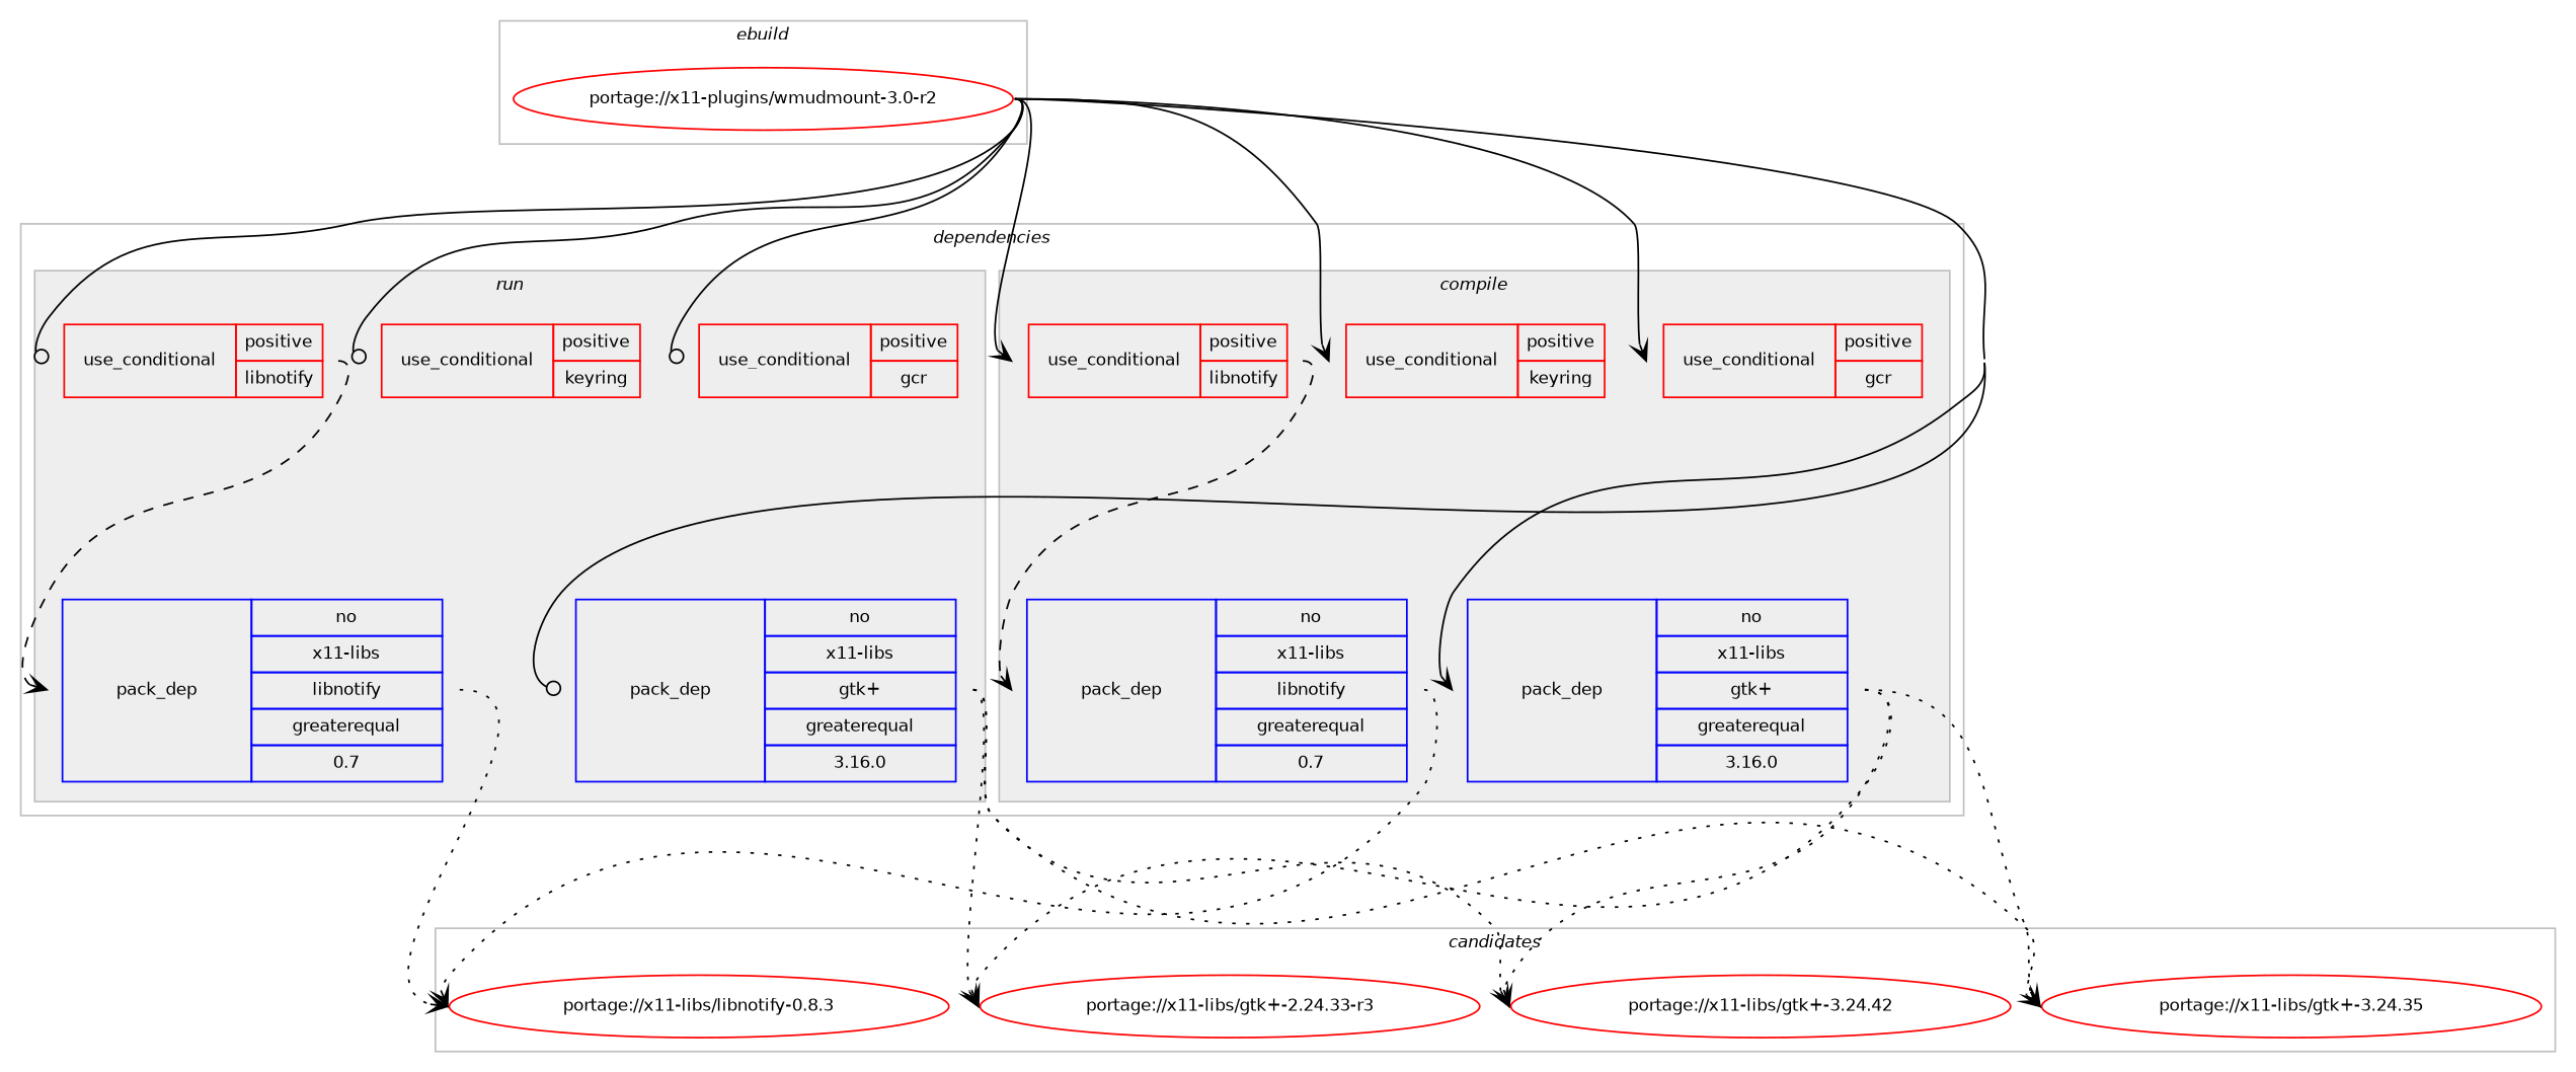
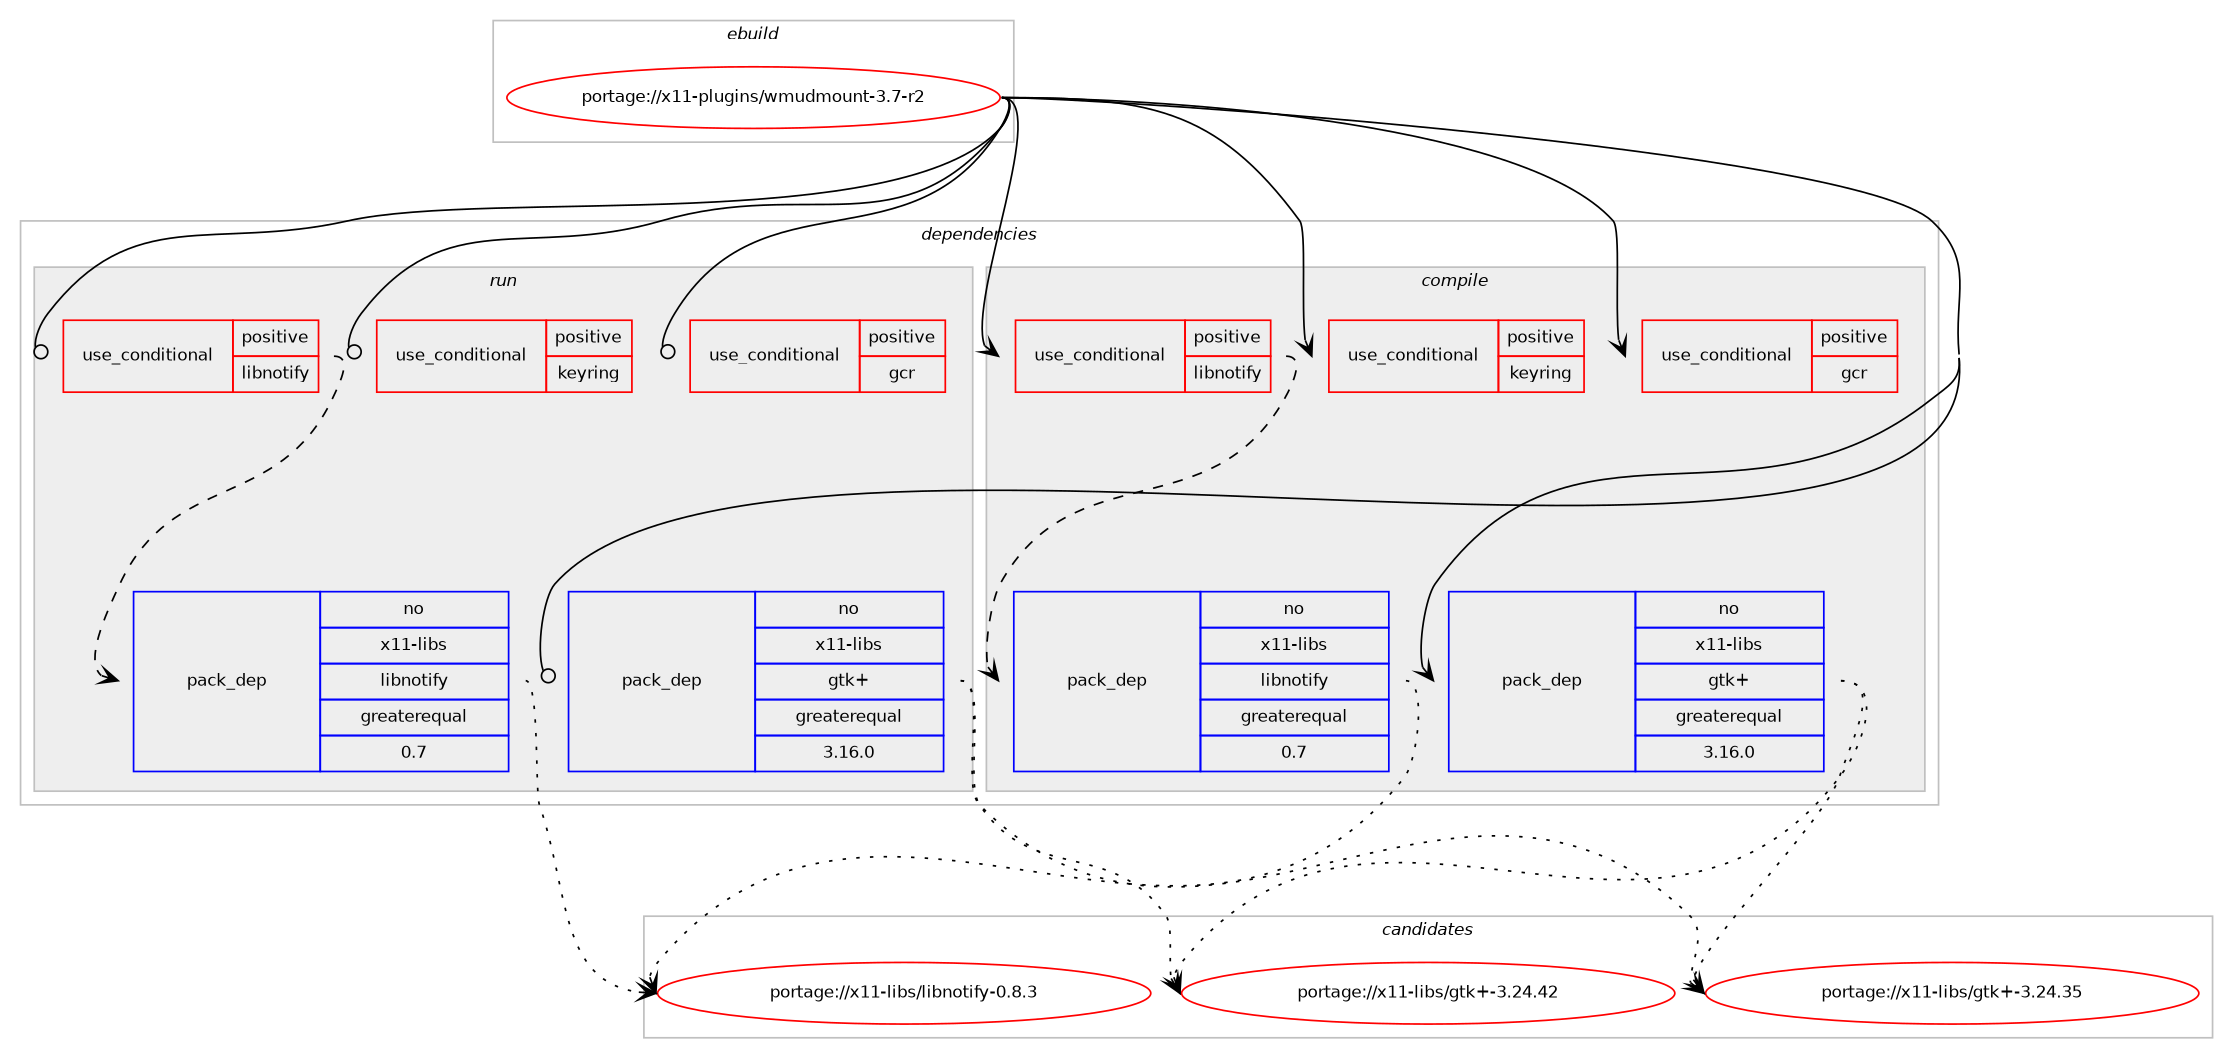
  digraph {
    compound=true
    concentrate=true
    fontname=Helvetica
    fontsize=10
    newrank=true
    rankdir=TB
    ranksep=1.5
    node [color=red fontname=Helvetica fontsize=10 shape=none]
    edge [arrowhead=vee headport=w style=solid tailport=e weight=20]
-   n1 [label="portage://x11-plugins/wmudmount-3.0-r2" width=4 shape=""]
+   n1 [label="portage://x11-plugins/wmudmount-3.7-r2" width=4 shape=""]
    n2 [label=<<TABLE BORDER="0" CELLBORDER="1" CELLSPACING="0" CELLPADDING="4"><TR><TD ROWSPAN="3" CELLPADDING="10">use_conditional</TD></TR><TR><TD>positive</TD></TR><TR><TD>gcr</TD></TR></TABLE>>]
    n3 [label=<<TABLE BORDER="0" CELLBORDER="1" CELLSPACING="0" CELLPADDING="4"><TR><TD ROWSPAN="3" CELLPADDING="10">use_conditional</TD></TR><TR><TD>positive</TD></TR><TR><TD>keyring</TD></TR></TABLE>>]
    n4 [color=blue label=<<TABLE BORDER="0" CELLBORDER="1" CELLSPACING="0" CELLPADDING="4" WIDTH="220"><TR><TD ROWSPAN="6" CELLPADDING="30">pack_dep</TD></TR><TR><TD WIDTH="110">no</TD></TR><TR><TD>x11-libs</TD></TR><TR><TD>libnotify</TD></TR><TR><TD>greaterequal</TD></TR><TR><TD>0.7</TD></TR></TABLE>>]
    n5 [label=<<TABLE BORDER="0" CELLBORDER="1" CELLSPACING="0" CELLPADDING="4"><TR><TD ROWSPAN="3" CELLPADDING="10">use_conditional</TD></TR><TR><TD>positive</TD></TR><TR><TD>libnotify</TD></TR></TABLE>>]
    n6 [color=blue label=<<TABLE BORDER="0" CELLBORDER="1" CELLSPACING="0" CELLPADDING="4" WIDTH="220"><TR><TD ROWSPAN="6" CELLPADDING="30">pack_dep</TD></TR><TR><TD WIDTH="110">no</TD></TR><TR><TD>x11-libs</TD></TR><TR><TD>gtk+</TD></TR><TR><TD>greaterequal</TD></TR><TR><TD>3.16.0</TD></TR></TABLE>>]
    n7 [label=<<TABLE BORDER="0" CELLBORDER="1" CELLSPACING="0" CELLPADDING="4"><TR><TD ROWSPAN="3" CELLPADDING="10">use_conditional</TD></TR><TR><TD>positive</TD></TR><TR><TD>gcr</TD></TR></TABLE>>]
    n8 [label=<<TABLE BORDER="0" CELLBORDER="1" CELLSPACING="0" CELLPADDING="4"><TR><TD ROWSPAN="3" CELLPADDING="10">use_conditional</TD></TR><TR><TD>positive</TD></TR><TR><TD>keyring</TD></TR></TABLE>>]
    n9 [color=blue label=<<TABLE BORDER="0" CELLBORDER="1" CELLSPACING="0" CELLPADDING="4" WIDTH="220"><TR><TD ROWSPAN="6" CELLPADDING="30">pack_dep</TD></TR><TR><TD WIDTH="110">no</TD></TR><TR><TD>x11-libs</TD></TR><TR><TD>libnotify</TD></TR><TR><TD>greaterequal</TD></TR><TR><TD>0.7</TD></TR></TABLE>>]
    n10 [label=<<TABLE BORDER="0" CELLBORDER="1" CELLSPACING="0" CELLPADDING="4"><TR><TD ROWSPAN="3" CELLPADDING="10">use_conditional</TD></TR><TR><TD>positive</TD></TR><TR><TD>libnotify</TD></TR></TABLE>>]
    n11 [color=blue label=<<TABLE BORDER="0" CELLBORDER="1" CELLSPACING="0" CELLPADDING="4" WIDTH="220"><TR><TD ROWSPAN="6" CELLPADDING="30">pack_dep</TD></TR><TR><TD WIDTH="110">no</TD></TR><TR><TD>x11-libs</TD></TR><TR><TD>gtk+</TD></TR><TR><TD>greaterequal</TD></TR><TR><TD>3.16.0</TD></TR></TABLE>>]
    n12 [label="portage://x11-libs/libnotify-0.8.3" width=4 shape=""]
-   n13 [label="portage://x11-libs/gtk+-2.24.33-r3" width=4 shape=""]
    n14 [label="portage://x11-libs/gtk+-3.24.35" width=4 shape=""]
    n15 [label="portage://x11-libs/gtk+-3.24.42" width=4 shape=""]
    subgraph cluster_1 {
      color=gray
      label=<<i>ebuild</i>>
      rank=same
      n1
    }
    subgraph cluster_2 {
      color=gray
      label=<<i>dependencies</i>>
      subgraph cluster_3 {
        color=gray
        fillcolor="#eeeeee"
        label=<<i>compile</i>>
        style=filled
        subgraph sub_4 {
          color=gray
          fillcolor="#eeeeee"
          label=<<i>compile</i>>
          style=filled
          n2
        }
        subgraph sub_5 {
          color=gray
          fillcolor="#eeeeee"
          label=<<i>compile</i>>
          style=filled
          n3
        }
        subgraph sub_6 {
          color=gray
          fillcolor="#eeeeee"
          label=<<i>compile</i>>
          style=filled
          n5
          subgraph sub_7 {
            color=gray
            fillcolor="#eeeeee"
            label=<<i>compile</i>>
            style=filled
            n4
          }
        }
        subgraph sub_8 {
          color=gray
          fillcolor="#eeeeee"
          label=<<i>compile</i>>
          style=filled
          n6
        }
      }
      subgraph cluster_9 {
        color=gray
        fillcolor="#eeeeee"
        label=<<i>compile and run</i>>
        style=filled
      }
      subgraph cluster_10 {
        color=gray
        fillcolor="#eeeeee"
        label=<<i>run</i>>
        style=filled
        subgraph sub_11 {
          color=gray
          fillcolor="#eeeeee"
          label=<<i>run</i>>
          style=filled
          n7
        }
        subgraph sub_12 {
          color=gray
          fillcolor="#eeeeee"
          label=<<i>run</i>>
          style=filled
          n8
        }
        subgraph sub_13 {
          color=gray
          fillcolor="#eeeeee"
          label=<<i>run</i>>
          style=filled
          n10
          subgraph sub_14 {
            color=gray
            fillcolor="#eeeeee"
            label=<<i>run</i>>
            style=filled
            n9
          }
        }
        subgraph sub_15 {
          color=gray
          fillcolor="#eeeeee"
          label=<<i>run</i>>
          style=filled
          n11
        }
      }
    }
    subgraph cluster_16 {
      color=gray
      label=<<i>candidates</i>>
      rank=same
      subgraph sub_17 {
        color=black
        label=<<i>candidates</i>>
        nodesep=1
        rank=same
        n12
      }
      subgraph sub_18 {
        color=black
        label=<<i>candidates</i>>
        nodesep=1
        rank=same
-       n13
        n14
        n15
      }
      subgraph sub_19 {
        color=black
        label=<<i>candidates</i>>
        nodesep=1
        rank=same
        n12
      }
      subgraph sub_20 {
        color=black
        label=<<i>candidates</i>>
        nodesep=1
        rank=same
-       n13
        n14
        n15
      }
    }
    n1 -> n2
    n1 -> n3
    n1 -> n5
    n1 -> n6
    n1 -> n7 [arrowhead=odot]
    n1 -> n8 [arrowhead=odot]
    n1 -> n10 [arrowhead=odot]
    n1 -> n11 [arrowhead=odot]
    n4 -> n12 [style=dotted weight=100]
    n5 -> n4 [style=dashed]
-   n6 -> n13 [style=dotted weight=100]
    n6 -> n14 [style=dotted weight=100]
    n6 -> n15 [style=dotted weight=100]
    n9 -> n12 [style=dotted weight=100]
    n10 -> n9 [style=dashed]
-   n11 -> n13 [style=dotted weight=100]
    n11 -> n14 [style=dotted weight=100]
    n11 -> n15 [style=dotted weight=100]
  }
